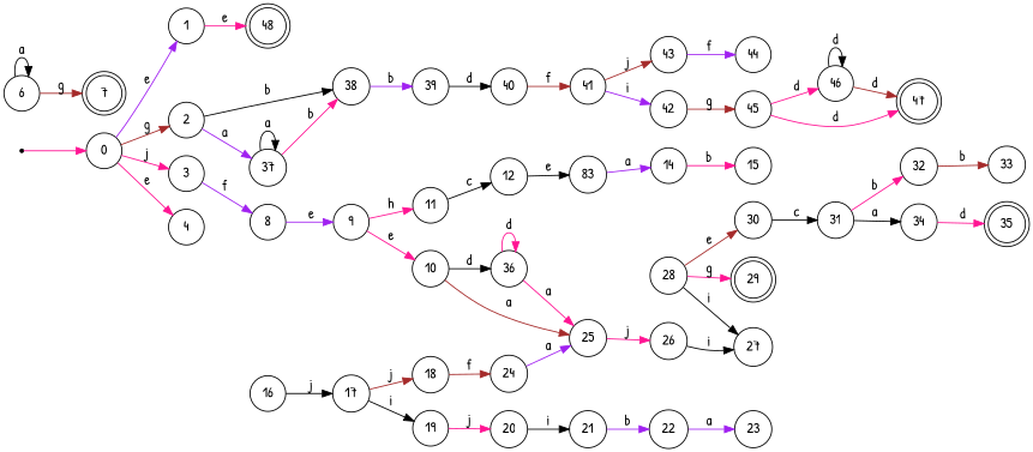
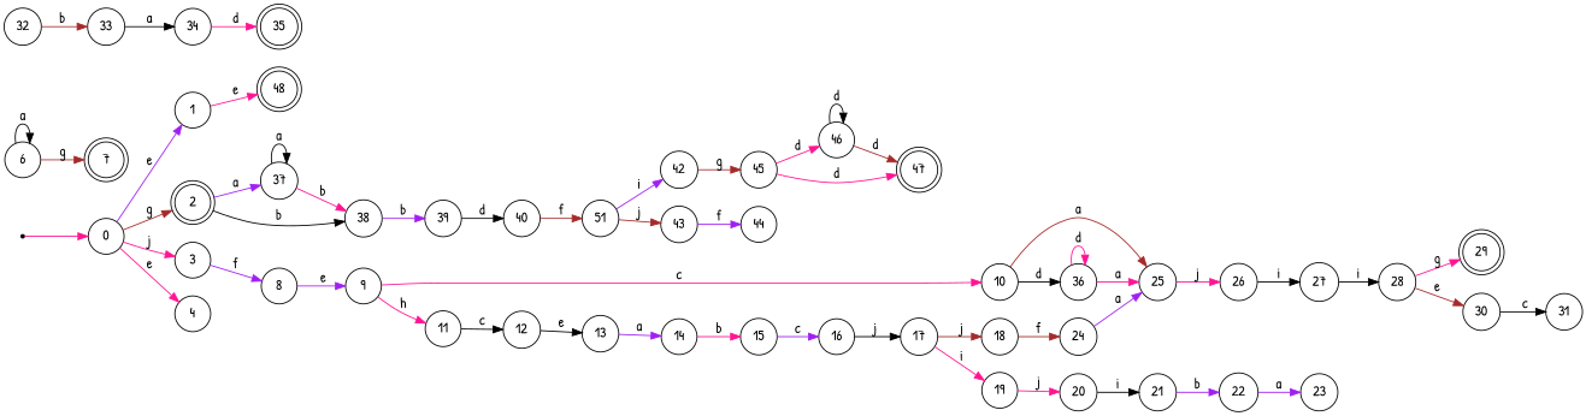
  digraph {
    fontname="Patrick Hand"
    rankdir=LR
    node [fontname="Patrick Hand" shape=circle]
    edge [color=deeppink fontname="Patrick Hand"]
    dummy0 [shape=point]
    0
    1
-   2
+   2 [shape=doublecircle]
    3
    4
    48 [shape=doublecircle]
    37
    38
    8
    39
    9
    6
    7 [shape=doublecircle]
    10
    11
    25
    36
    12
    26
-   13 [label=83]
+   13
    14
    15
    16
    17
    18
    19
    24
    20
    21
    22
    23
    27
    28
    29 [shape=doublecircle]
    30
    31
    32
    33
    34
    35 [shape=doublecircle]
    40
-   41
+   41 [label=51]
    42
    43
    45
    44
    46
    47 [shape=doublecircle]
    dummy0 -> 0
    0 -> 1 [color=purple label=e]
    0 -> 2 [color=brown label=g]
    0 -> 3 [label=j]
    0 -> 4 [label=e]
    1 -> 48 [label=e]
    2 -> 37 [color=purple label=a]
    2 -> 38 [color=black label=b]
    3 -> 8 [color=purple label=f]
    37 -> 37 [color=black label=a]
    37 -> 38 [label=b]
    38 -> 39 [color=purple label=b]
    8 -> 9 [color=purple label=e]
    39 -> 40 [color=black label=d]
-   9 -> 10 [label=e]
+   9 -> 10 [label=c]
    9 -> 11 [label=h]
    6 -> 6 [color=black label=a]
    6 -> 7 [color=brown label=g]
    10 -> 25 [color=brown label=a]
    10 -> 36 [color=black label=d]
    11 -> 12 [color=black label=c]
    25 -> 26 [label=j]
    36 -> 25 [label=a]
    36 -> 36 [label=d]
    12 -> 13 [color=black label=e]
    26 -> 27 [color=black label=i]
    13 -> 14 [color=purple label=a]
    14 -> 15 [label=b]
+   15 -> 16 [color=purple label=c]
    16 -> 17 [color=black label=j]
    17 -> 18 [color=brown label=j]
-   17 -> 19 [color=black label=i]
+   17 -> 19 [label=i]
    18 -> 24 [color=brown label=f]
    19 -> 20 [label=j]
    24 -> 25 [color=purple label=a]
    20 -> 21 [color=black label=i]
    21 -> 22 [color=purple label=b]
    22 -> 23 [color=purple label=a]
-   28 -> 27 [color=black label=i]
+   27 -> 28 [color=black label=i]
    28 -> 29 [label=g]
    28 -> 30 [color=brown label=e]
    30 -> 31 [color=black label=c]
-   31 -> 32 [label=b]
    32 -> 33 [color=brown label=b]
-   31 -> 34 [color=black label=a]
+   33 -> 34 [color=black label=a]
    34 -> 35 [label=d]
    40 -> 41 [color=brown label=f]
    41 -> 42 [color=purple label=i]
    41 -> 43 [color=brown label=j]
    42 -> 45 [color=brown label=g]
    43 -> 44 [color=purple label=f]
    45 -> 46 [label=d]
    45 -> 47 [label=d]
    46 -> 46 [color=black label=d]
    46 -> 47 [color=brown label=d]
  }
